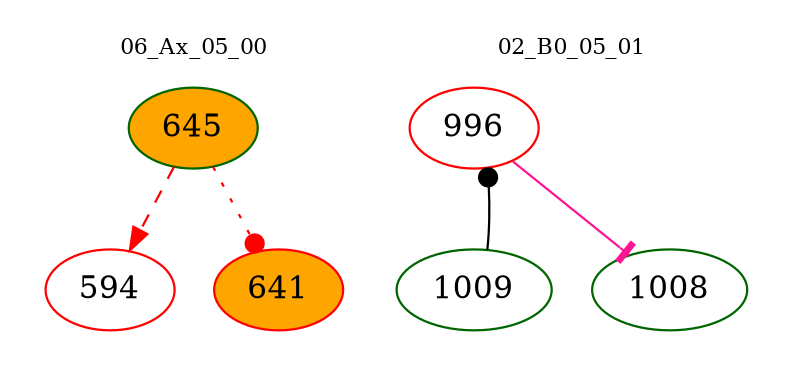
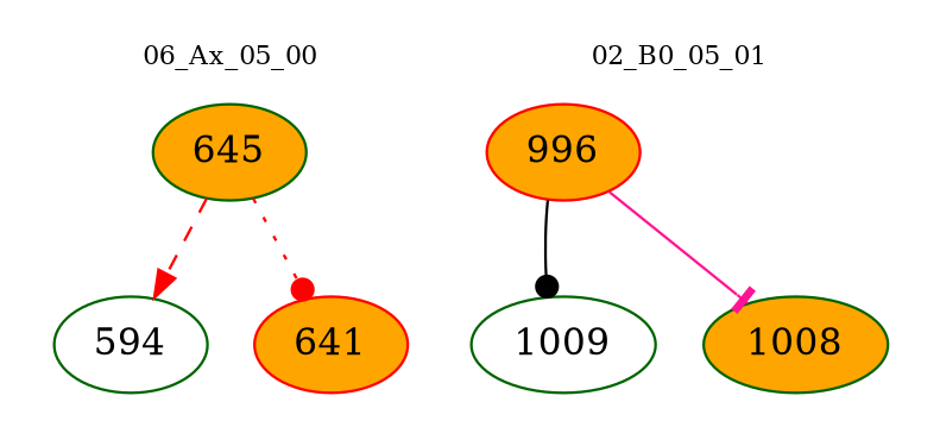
  digraph {
    fontname="DejaVu Serif"
    node [color=darkgreen fillcolor=orange fontname="DejaVu Serif" style=filled]
    edge [arrowhead=dot color=red fontname="DejaVu Serif" style=solid]
    n1 [label=645]
-   n2 [color=red fillcolor=white label=594]
+   n2 [fillcolor=white label=594]
    n3 [color=red label=641]
-   n4 [color=red fillcolor=white label=996]
+   n4 [color=red label=996]
    n5 [fillcolor=white label=1009]
-   n6 [fillcolor=white label=1008]
+   n6 [label=1008]
    subgraph cluster_1 {
      color=white
      fontsize=10
      label="06_Ax_05_00"
      n1
      n2
      n3
    }
    subgraph cluster_2 {
      color=white
      fontsize=10
      label="02_B0_05_01"
      n4
      n5
      n6
    }
    n1 -> n2 [arrowhead=normal style=dashed]
    n1 -> n3 [style=dotted]
-   n5 -> n4 [color=black]
+   n4 -> n5 [color=black]
    n4 -> n6 [arrowhead=tee color=deeppink]
  }
